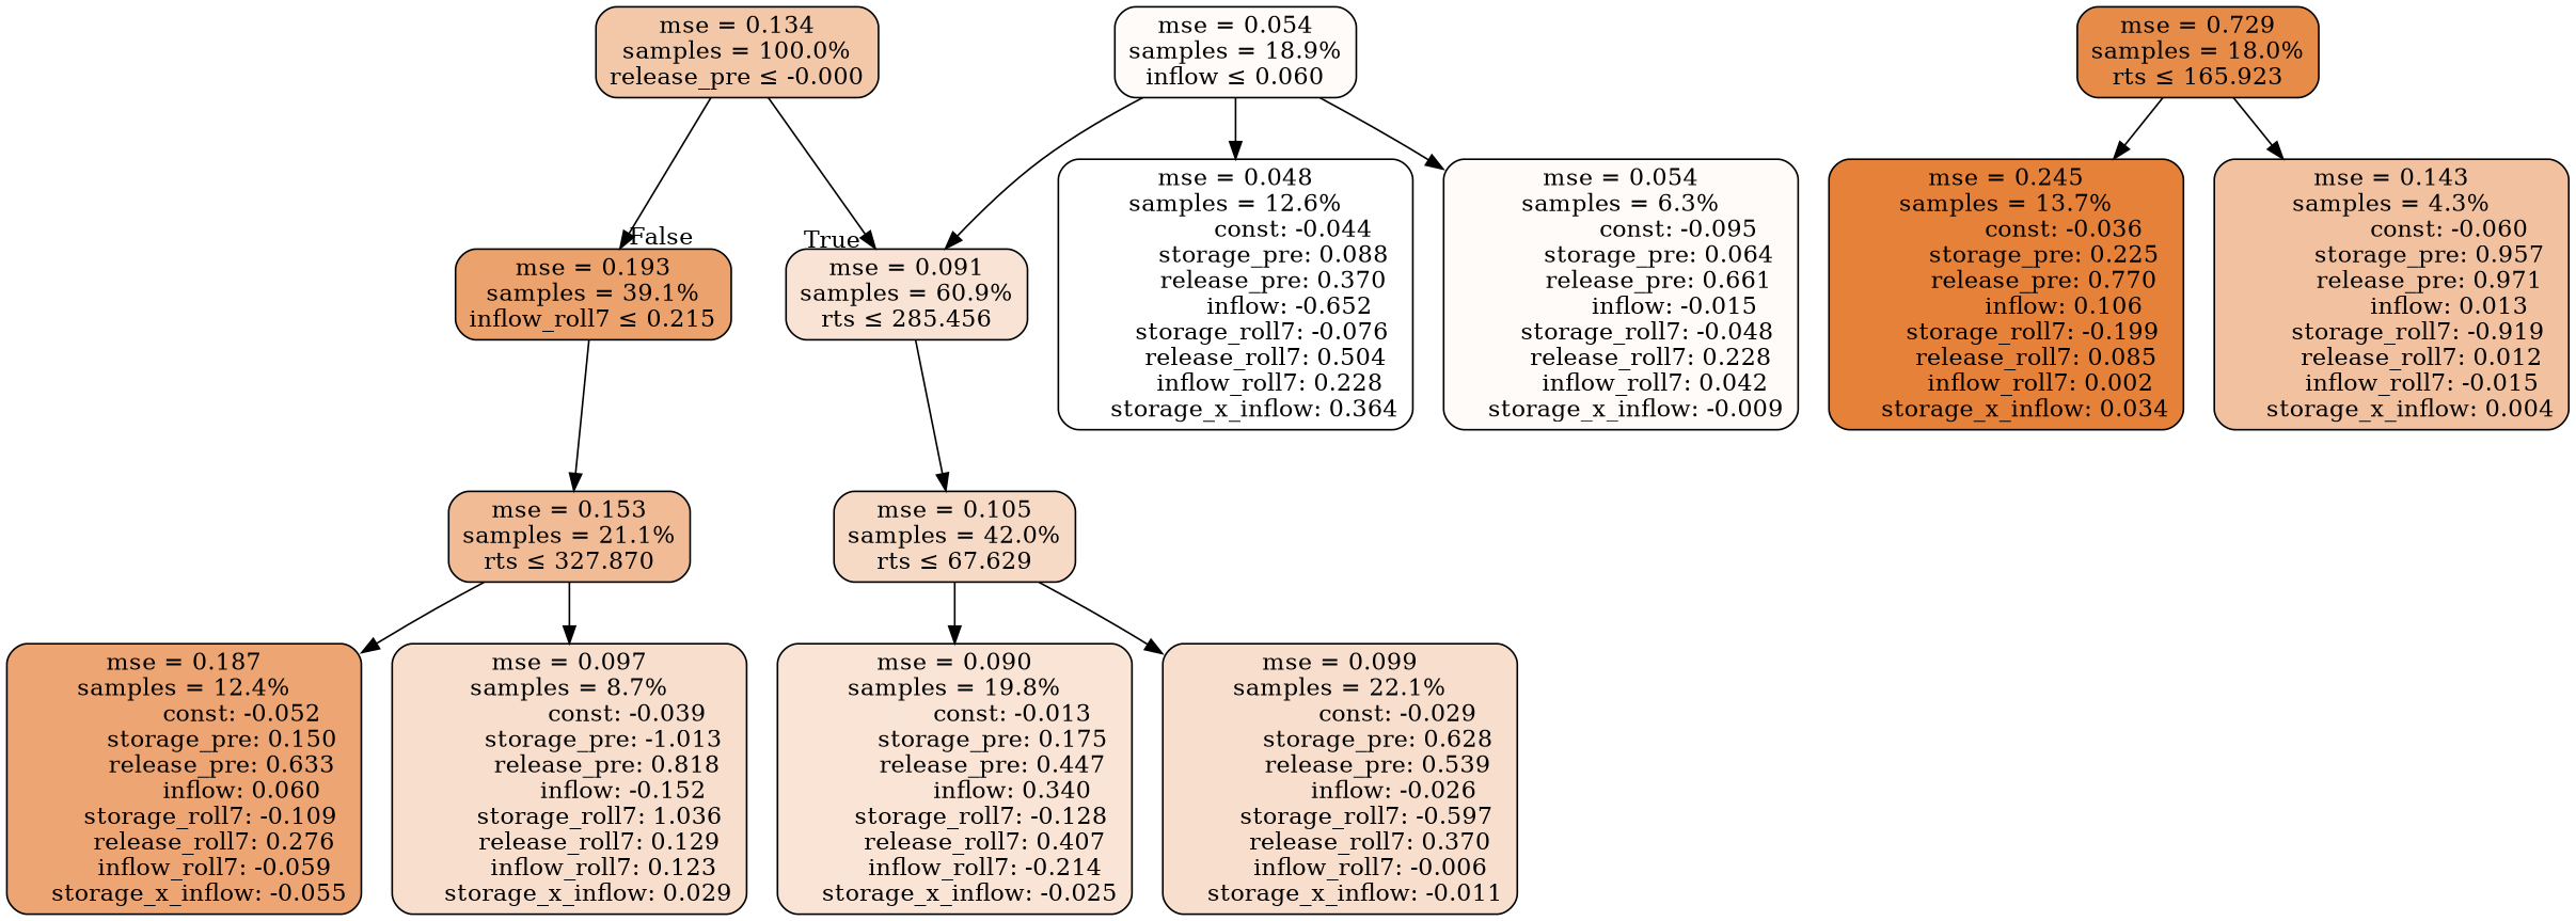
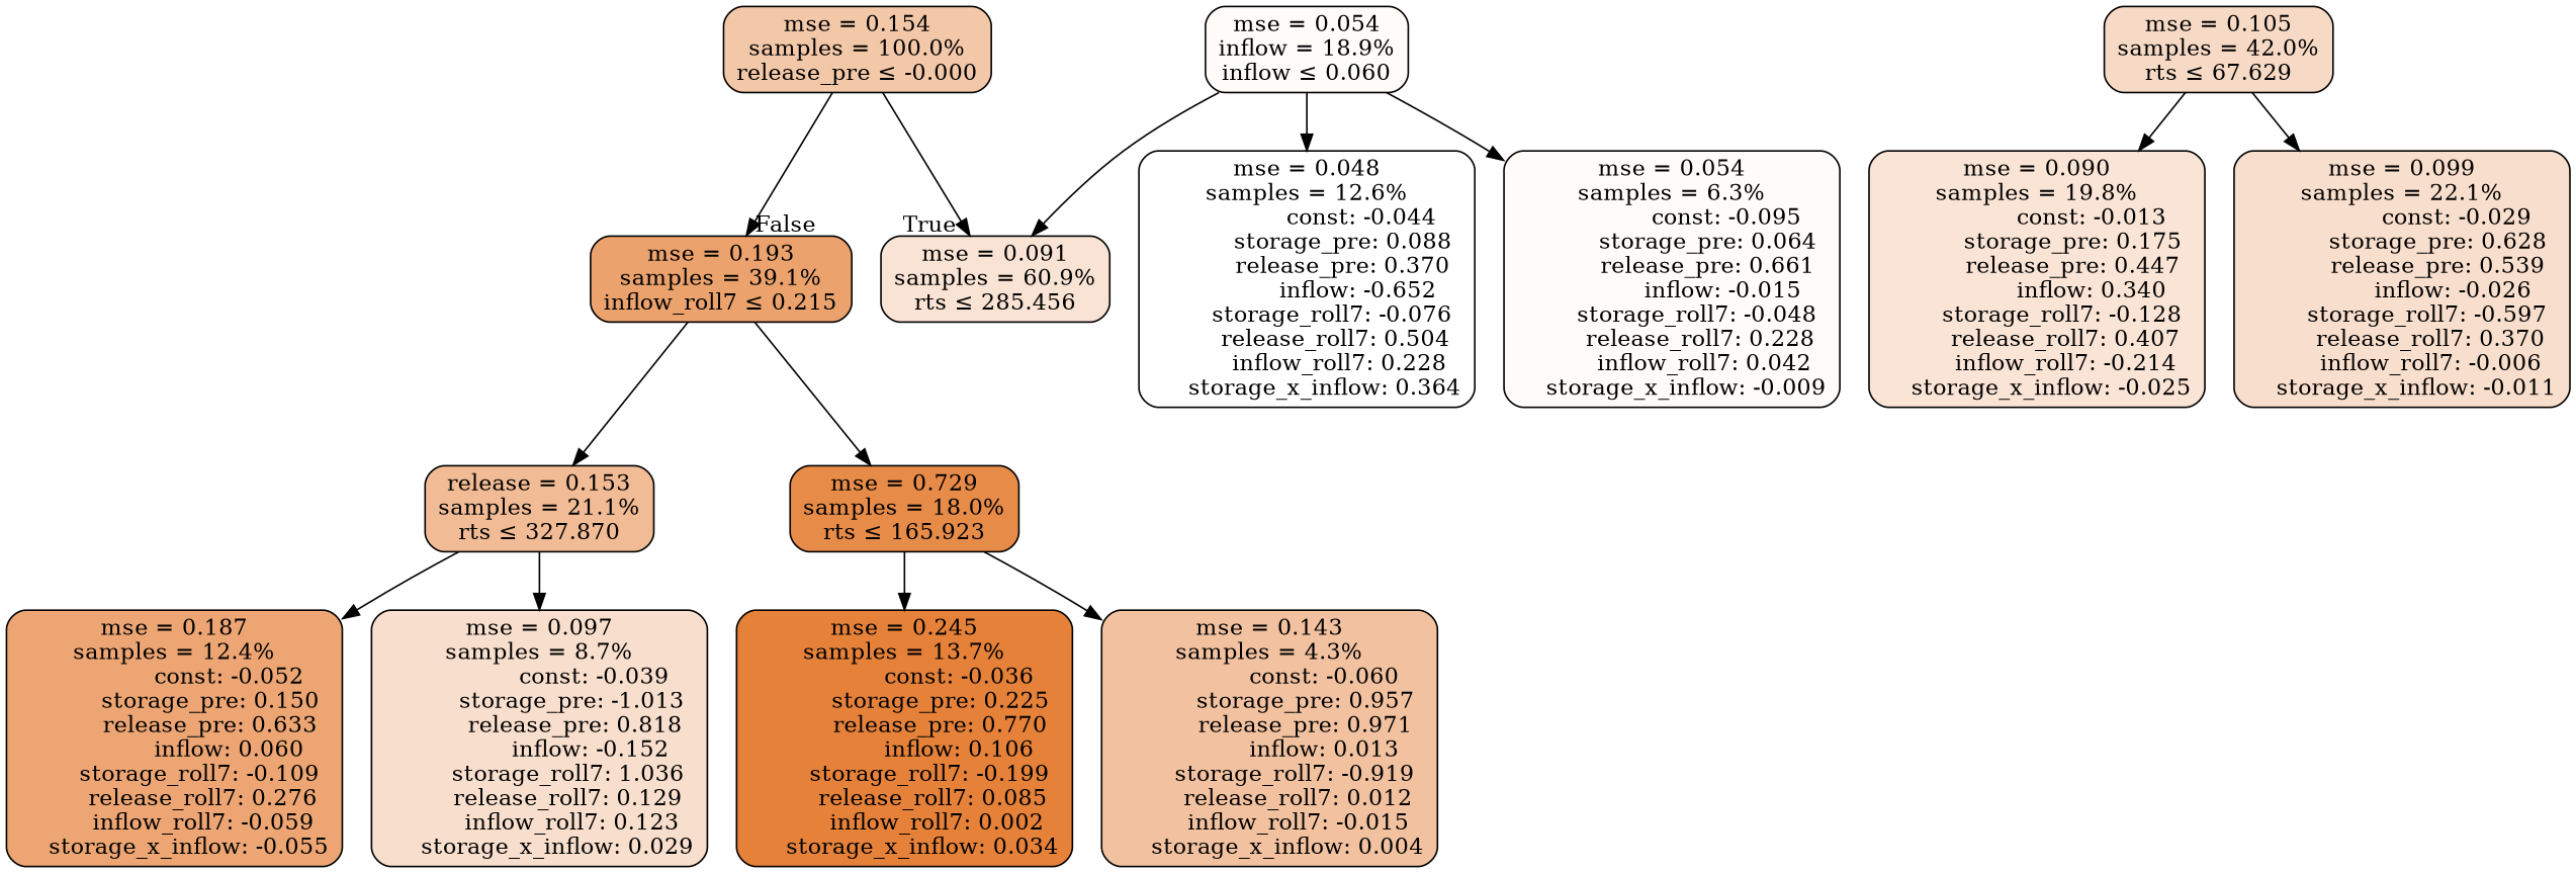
  digraph {
    fontname="DejaVu Serif"
    node [color=black fillcolor="#fefbf9" fontname="DejaVu Serif" shape=rectangle style="filled, rounded"]
    edge [fontname="DejaVu Serif"]
-   n1 [fillcolor="#f3c8a8" label="mse = 0.134\nsamples = 100.0%\nrelease_pre &le; -0.000"]
+   n1 [fillcolor="#f3c8a8" label="mse = 0.154\nsamples = 100.0%\nrelease_pre &le; -0.000"]
    n2 [fillcolor="#f9e3d4" label="mse = 0.091\nsamples = 60.9%\nrts &le; 285.456"]
    n3 [fillcolor="#eba26d" label="mse = 0.193\nsamples = 39.1%\ninflow_roll7 &le; 0.215"]
    n4 [fillcolor="#f7dac5" label="mse = 0.105\nsamples = 42.0%\nrts &le; 67.629"]
-   n5 [fillcolor="#f1bb95" label="mse = 0.153\nsamples = 21.1%\nrts &le; 327.870"]
+   n5 [fillcolor="#f1bb95" label="release = 0.153\nsamples = 21.1%\nrts &le; 327.870"]
    n6 [fillcolor="#e78b49" label="mse = 0.729\nsamples = 18.0%\nrts &le; 165.923"]
    n7 [fillcolor="#f9e4d5" label="mse = 0.090\nsamples = 19.8%\n               const: -0.013\n          storage_pre: 0.175\n          release_pre: 0.447\n               inflow: 0.340\n       storage_roll7: -0.128\n        release_roll7: 0.407\n        inflow_roll7: -0.214\n    storage_x_inflow: -0.025"]
    n8 [fillcolor="#f8decc" label="mse = 0.099\nsamples = 22.1%\n               const: -0.029\n          storage_pre: 0.628\n          release_pre: 0.539\n              inflow: -0.026\n       storage_roll7: -0.597\n        release_roll7: 0.370\n        inflow_roll7: -0.006\n    storage_x_inflow: -0.011"]
-   n9 [label="mse = 0.054\nsamples = 18.9%\ninflow &le; 0.060"]
+   n9 [label="mse = 0.054\ninflow = 18.9%\ninflow &le; 0.060"]
    n10 [fillcolor="#ffffff" label="mse = 0.048\nsamples = 12.6%\n               const: -0.044\n          storage_pre: 0.088\n          release_pre: 0.370\n              inflow: -0.652\n       storage_roll7: -0.076\n        release_roll7: 0.504\n         inflow_roll7: 0.228\n     storage_x_inflow: 0.364"]
    n11 [label="mse = 0.054\nsamples = 6.3%\n               const: -0.095\n          storage_pre: 0.064\n          release_pre: 0.661\n              inflow: -0.015\n       storage_roll7: -0.048\n        release_roll7: 0.228\n         inflow_roll7: 0.042\n    storage_x_inflow: -0.009"]
    n12 [fillcolor="#eca573" label="mse = 0.187\nsamples = 12.4%\n               const: -0.052\n          storage_pre: 0.150\n          release_pre: 0.633\n               inflow: 0.060\n       storage_roll7: -0.109\n        release_roll7: 0.276\n        inflow_roll7: -0.059\n    storage_x_inflow: -0.055"]
    n13 [fillcolor="#f8dfcd" label="mse = 0.097\nsamples = 8.7%\n               const: -0.039\n         storage_pre: -1.013\n          release_pre: 0.818\n              inflow: -0.152\n        storage_roll7: 1.036\n        release_roll7: 0.129\n         inflow_roll7: 0.123\n     storage_x_inflow: 0.029"]
    n14 [fillcolor="#e58139" label="mse = 0.245\nsamples = 13.7%\n               const: -0.036\n          storage_pre: 0.225\n          release_pre: 0.770\n               inflow: 0.106\n       storage_roll7: -0.199\n        release_roll7: 0.085\n         inflow_roll7: 0.002\n     storage_x_inflow: 0.034"]
    n15 [fillcolor="#f2c2a0" label="mse = 0.143\nsamples = 4.3%\n               const: -0.060\n          storage_pre: 0.957\n          release_pre: 0.971\n               inflow: 0.013\n       storage_roll7: -0.919\n        release_roll7: 0.012\n        inflow_roll7: -0.015\n     storage_x_inflow: 0.004"]
    n1 -> n2 [headlabel=True labelangle=45 labeldistance=2.5]
    n1 -> n3 [headlabel=False labelangle=-45 labeldistance=2.5]
-   n2 -> n4
    n3 -> n5
+   n3 -> n6
    n4 -> n7
    n4 -> n8
    n5 -> n12
    n5 -> n13
    n6 -> n14
    n6 -> n15
    n9 -> n2
    n9 -> n10
    n9 -> n11
  }
